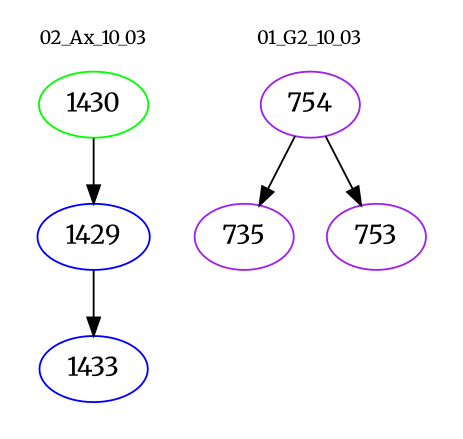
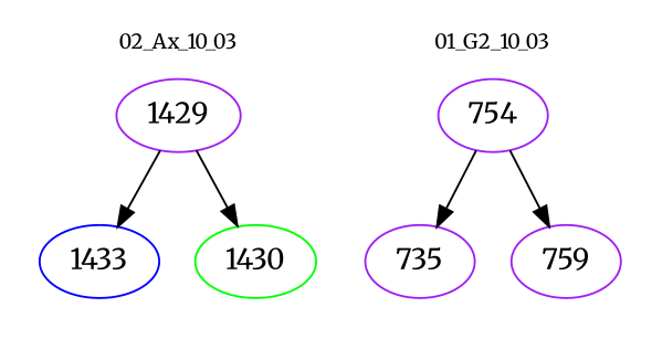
  digraph {
    fontname=Merriweather
    node [color=purple fontname=Merriweather]
    edge [color=black fontname=Merriweather]
-   n1 [color=blue label=1429]
+   n1 [label=1429]
    n2 [color=blue label=1433]
    n3 [color=green label=1430]
    n4 [label=754]
    n5 [label=735]
-   n6 [label=753]
+   n6 [label=759]
    subgraph cluster_1 {
      color=white
      fontsize=10
      label="02_Ax_10_03"
      n1
      n2
      n3
    }
    subgraph cluster_2 {
      color=white
      fontsize=10
      label="01_G2_10_03"
      n4
      n5
      n6
    }
    n1 -> n2
-   n3 -> n1
+   n1 -> n3
    n4 -> n5
    n4 -> n6
  }
